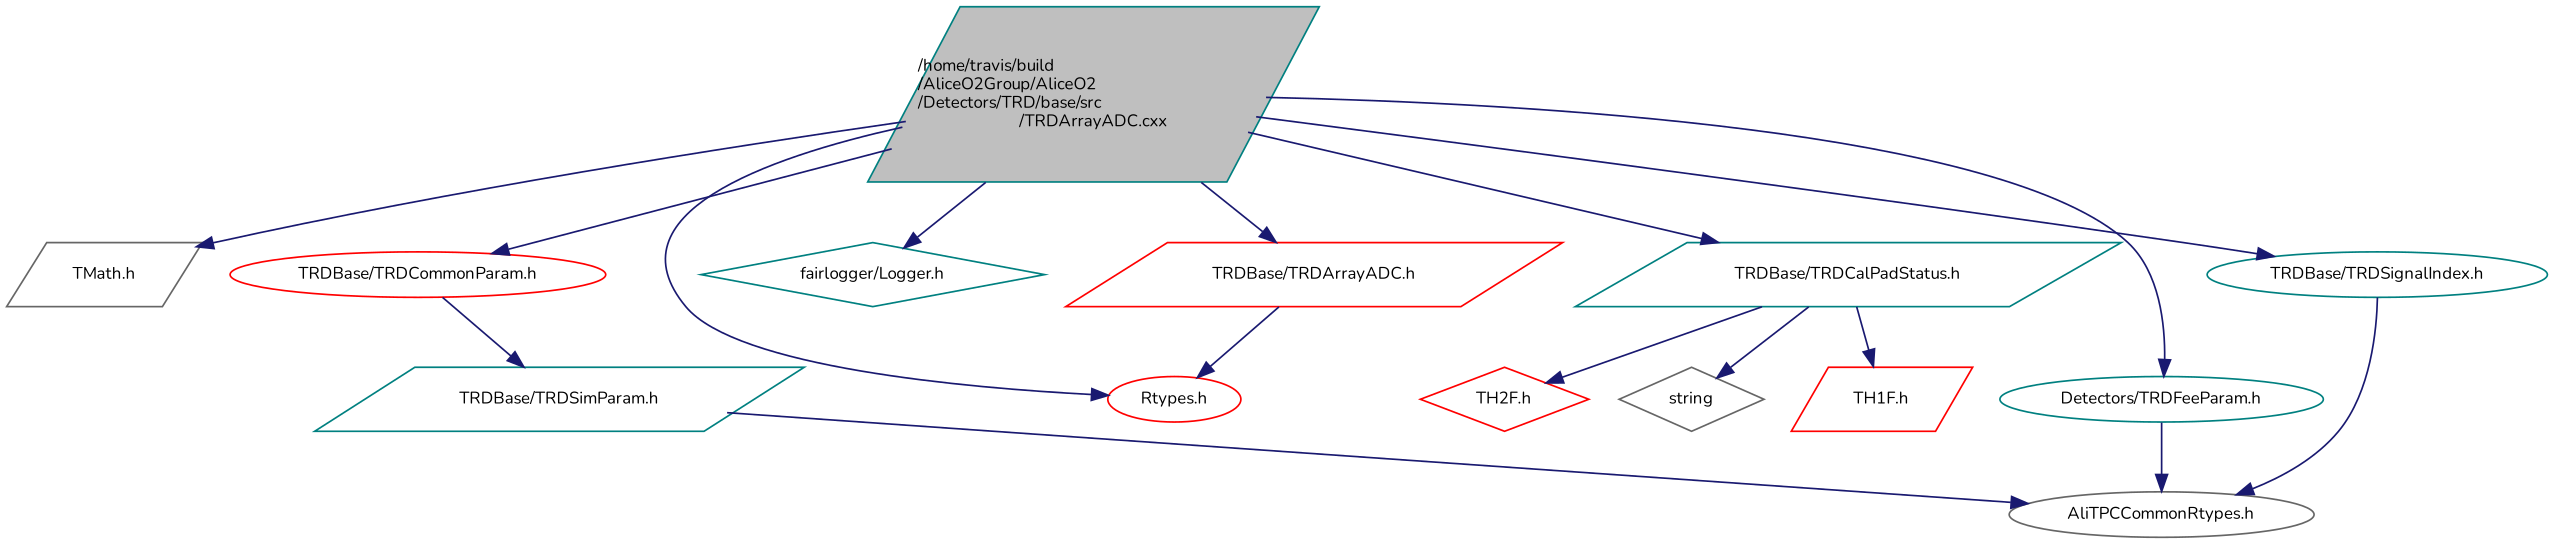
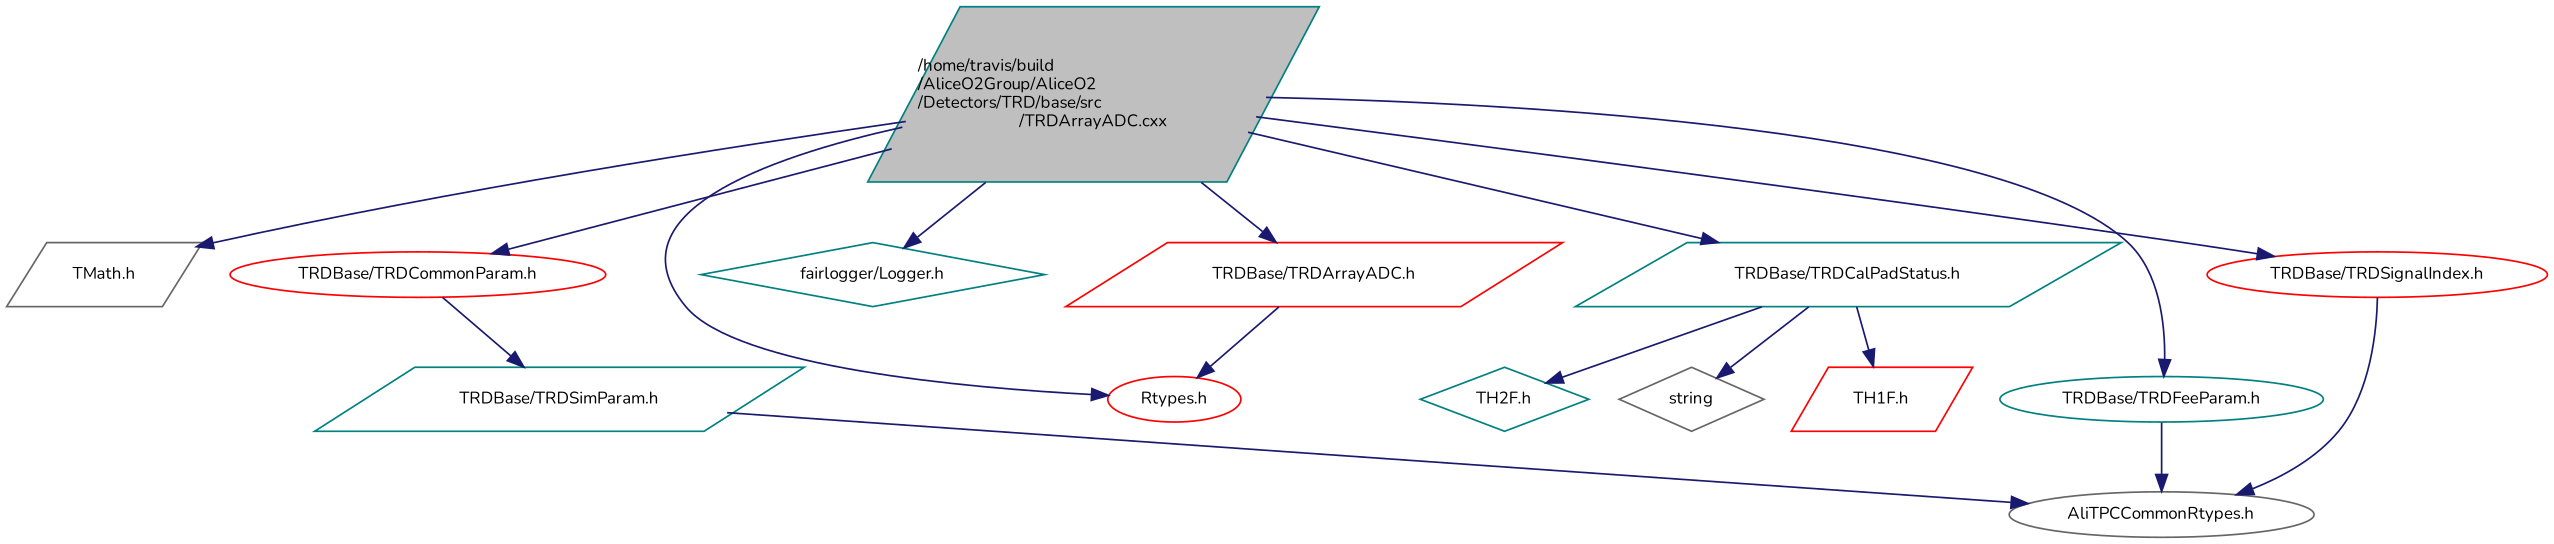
  digraph {
    fontname=Nunito
    node [color=teal fontname=Nunito fontsize=10 shape=parallelogram]
    edge [color=midnightblue fontname=Nunito fontsize=10 labelfontname=Helvetica labelfontsize=10 style=solid]
    n1 [fillcolor=grey75 fontcolor=black height=0.2 label="/home/travis/build\l/AliceO2Group/AliceO2\l/Detectors/TRD/base/src\l/TRDArrayADC.cxx" style=filled width=0.4]
    n2 [color=gray40 height=0.2 label="TMath.h" width=0.4]
    n3 [color=red height=0.2 label="Rtypes.h" shape=ellipse width=0.4]
    n4 [color=red height=0.2 label="TRDBase/TRDCommonParam.h" shape=ellipse width=0.4]
    n5 [height=0.2 label="fairlogger/Logger.h" shape=diamond width=0.4]
    n6 [color=red height=0.2 label="TRDBase/TRDArrayADC.h" width=0.4]
    n7 [height=0.2 label="TRDBase/TRDCalPadStatus.h" width=0.4]
-   n8 [height=0.2 label="Detectors/TRDFeeParam.h" shape=ellipse width=0.4]
-   n9 [height=0.2 label="TRDBase/TRDSignalIndex.h" shape=ellipse width=0.4]
+   n8 [height=0.2 label="TRDBase/TRDFeeParam.h" shape=ellipse width=0.4]
+   n9 [color=red height=0.2 label="TRDBase/TRDSignalIndex.h" shape=ellipse width=0.4]
    n10 [height=0.2 label="TRDBase/TRDSimParam.h" width=0.4]
    n11 [color=red height=0.2 label="TH1F.h" width=0.4]
-   n12 [color=red height=0.2 label="TH2F.h" shape=diamond width=0.4]
+   n12 [height=0.2 label="TH2F.h" shape=diamond width=0.4]
    n13 [color=gray40 height=0.2 label=string shape=diamond width=0.4]
    n14 [color=gray40 height=0.2 label="AliTPCCommonRtypes.h" shape=ellipse width=0.4]
    n1 -> n2
    n1 -> n3
    n1 -> n4
    n1 -> n5
    n1 -> n6
    n1 -> n7
    n1 -> n8
    n1 -> n9
    n4 -> n10
    n6 -> n3
    n7 -> n11
    n7 -> n12
    n7 -> n13
    n8 -> n14
    n9 -> n14
    n10 -> n14
  }
